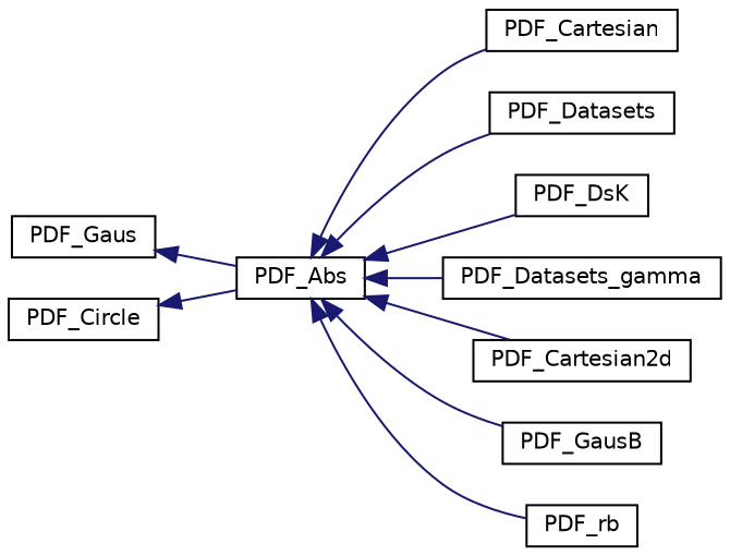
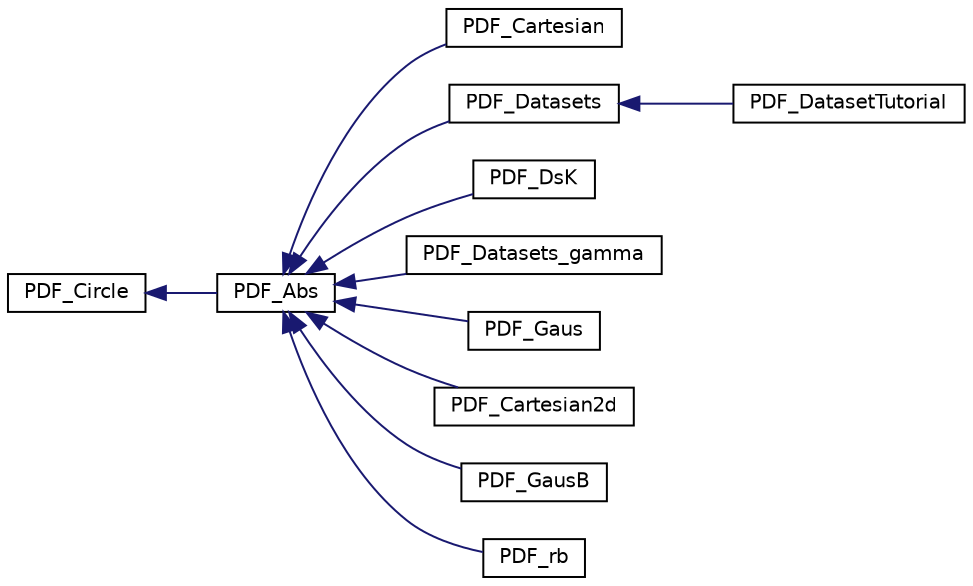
  digraph {
    rankdir=LR
    node [color=black fillcolor=white fontname=Helvetica fontsize=10 shape=record style=filled]
    edge [color=midnightblue dir=back fontname=Helvetica fontsize=10 labelfontname=Helvetica labelfontsize=10 style=solid]
    n1 [height=0.2 label=PDF_Abs width=0.4]
    n2 [height=0.2 label=PDF_Cartesian width=0.4]
    n3 [height=0.2 label=PDF_Datasets width=0.4]
    n4 [height=0.2 label=PDF_DsK width=0.4]
    n5 [height=0.2 label=PDF_Datasets_gamma width=0.4]
    n6 [height=0.2 label=PDF_Gaus width=0.4]
    n7 [height=0.2 label=PDF_Cartesian2d width=0.4]
    n8 [height=0.2 label=PDF_GausB width=0.4]
    n9 [height=0.2 label=PDF_rb width=0.4]
    n10 [height=0.2 label=PDF_Circle width=0.4]
+   n11 [height=0.2 label=PDF_DatasetTutorial width=0.4]
    n1 -> n2
    n1 -> n3
    n1 -> n4
    n1 -> n5
-   n6 -> n1
+   n1 -> n6
    n1 -> n7
    n1 -> n8
    n1 -> n9
+   n3 -> n11
    n10 -> n1
  }
